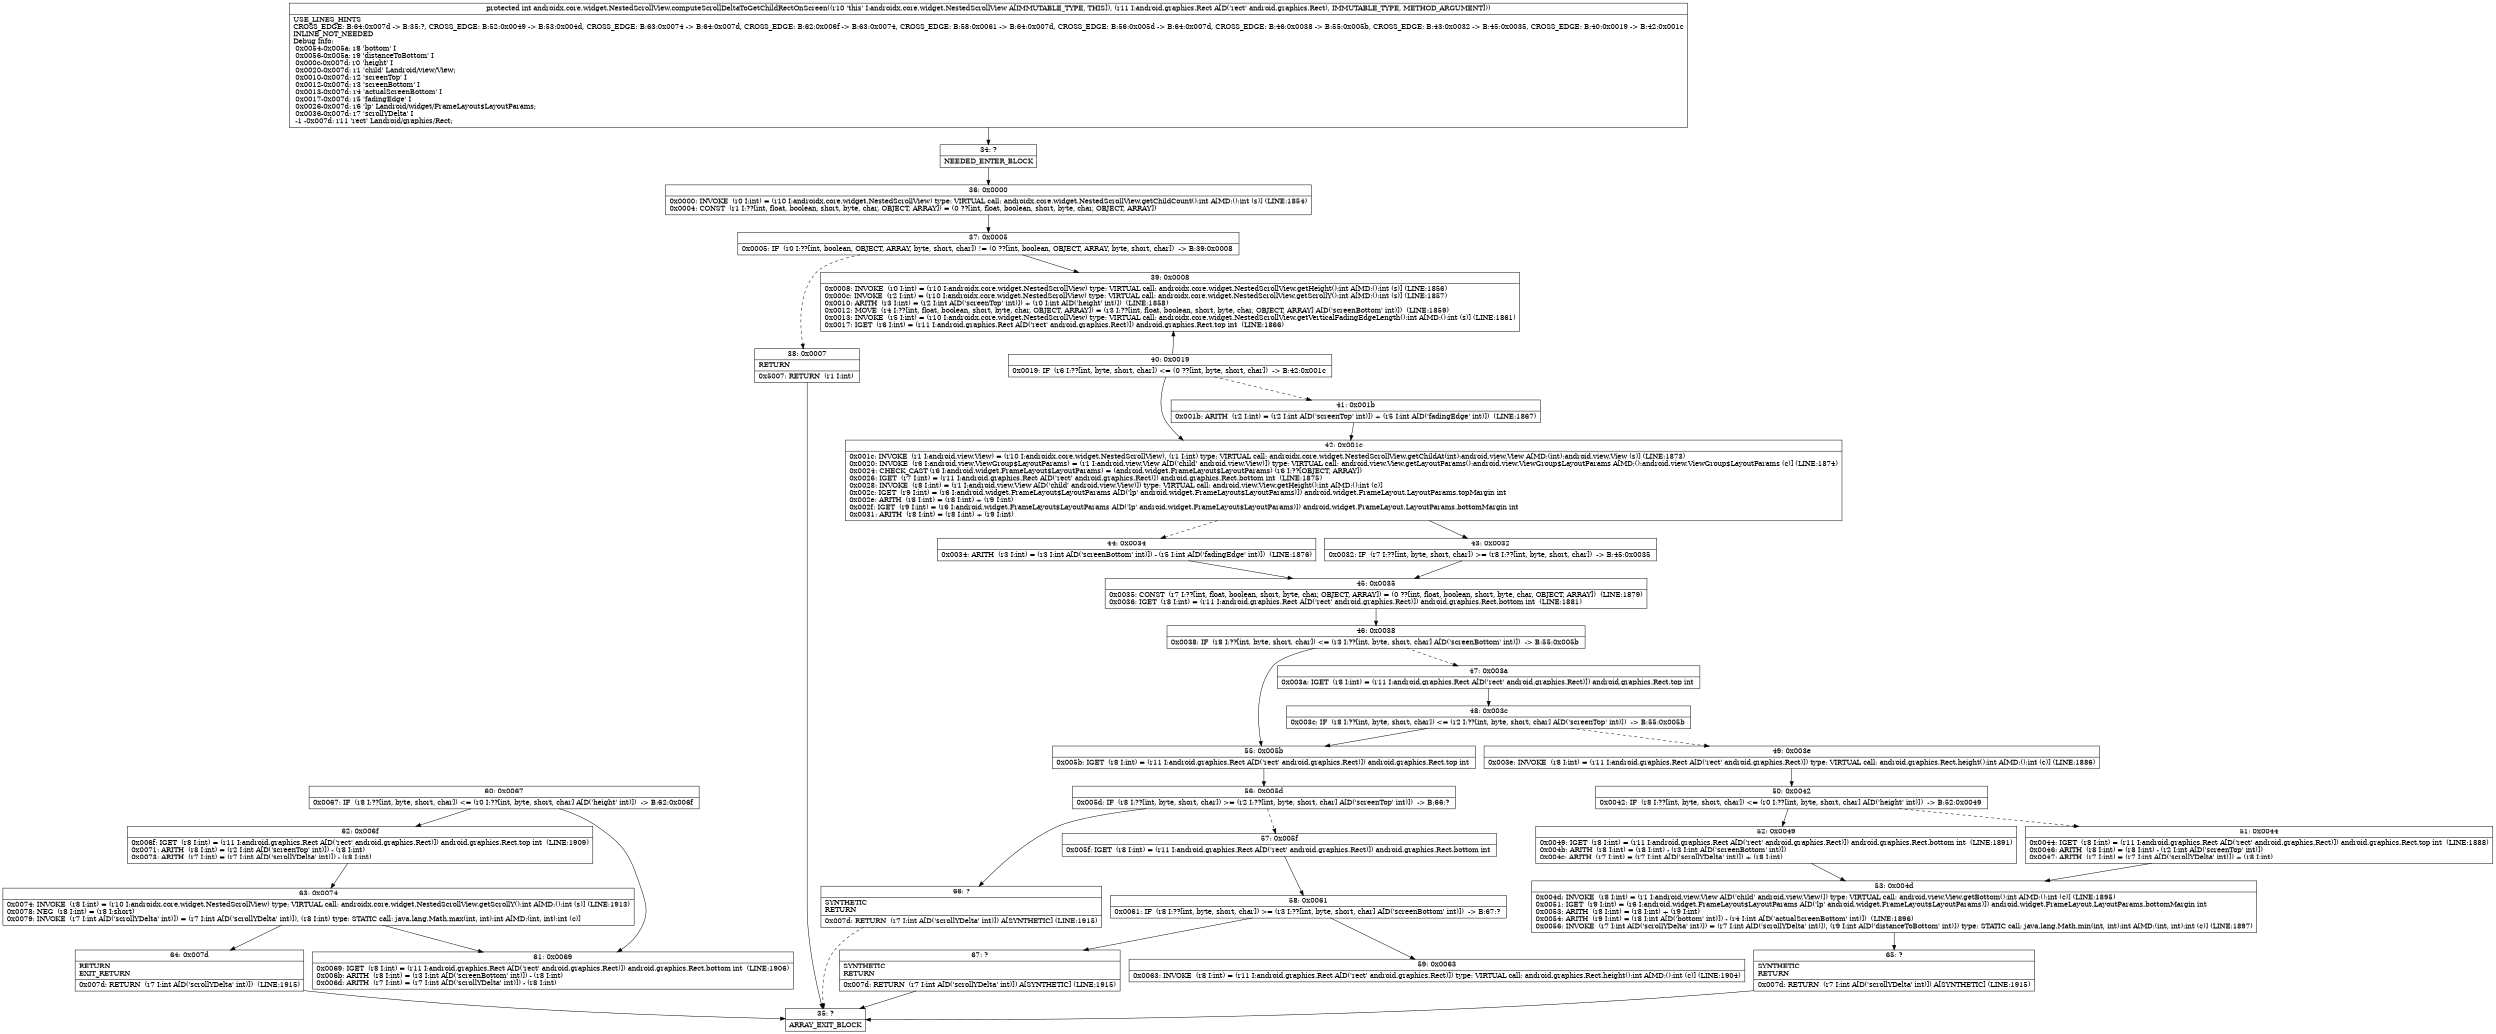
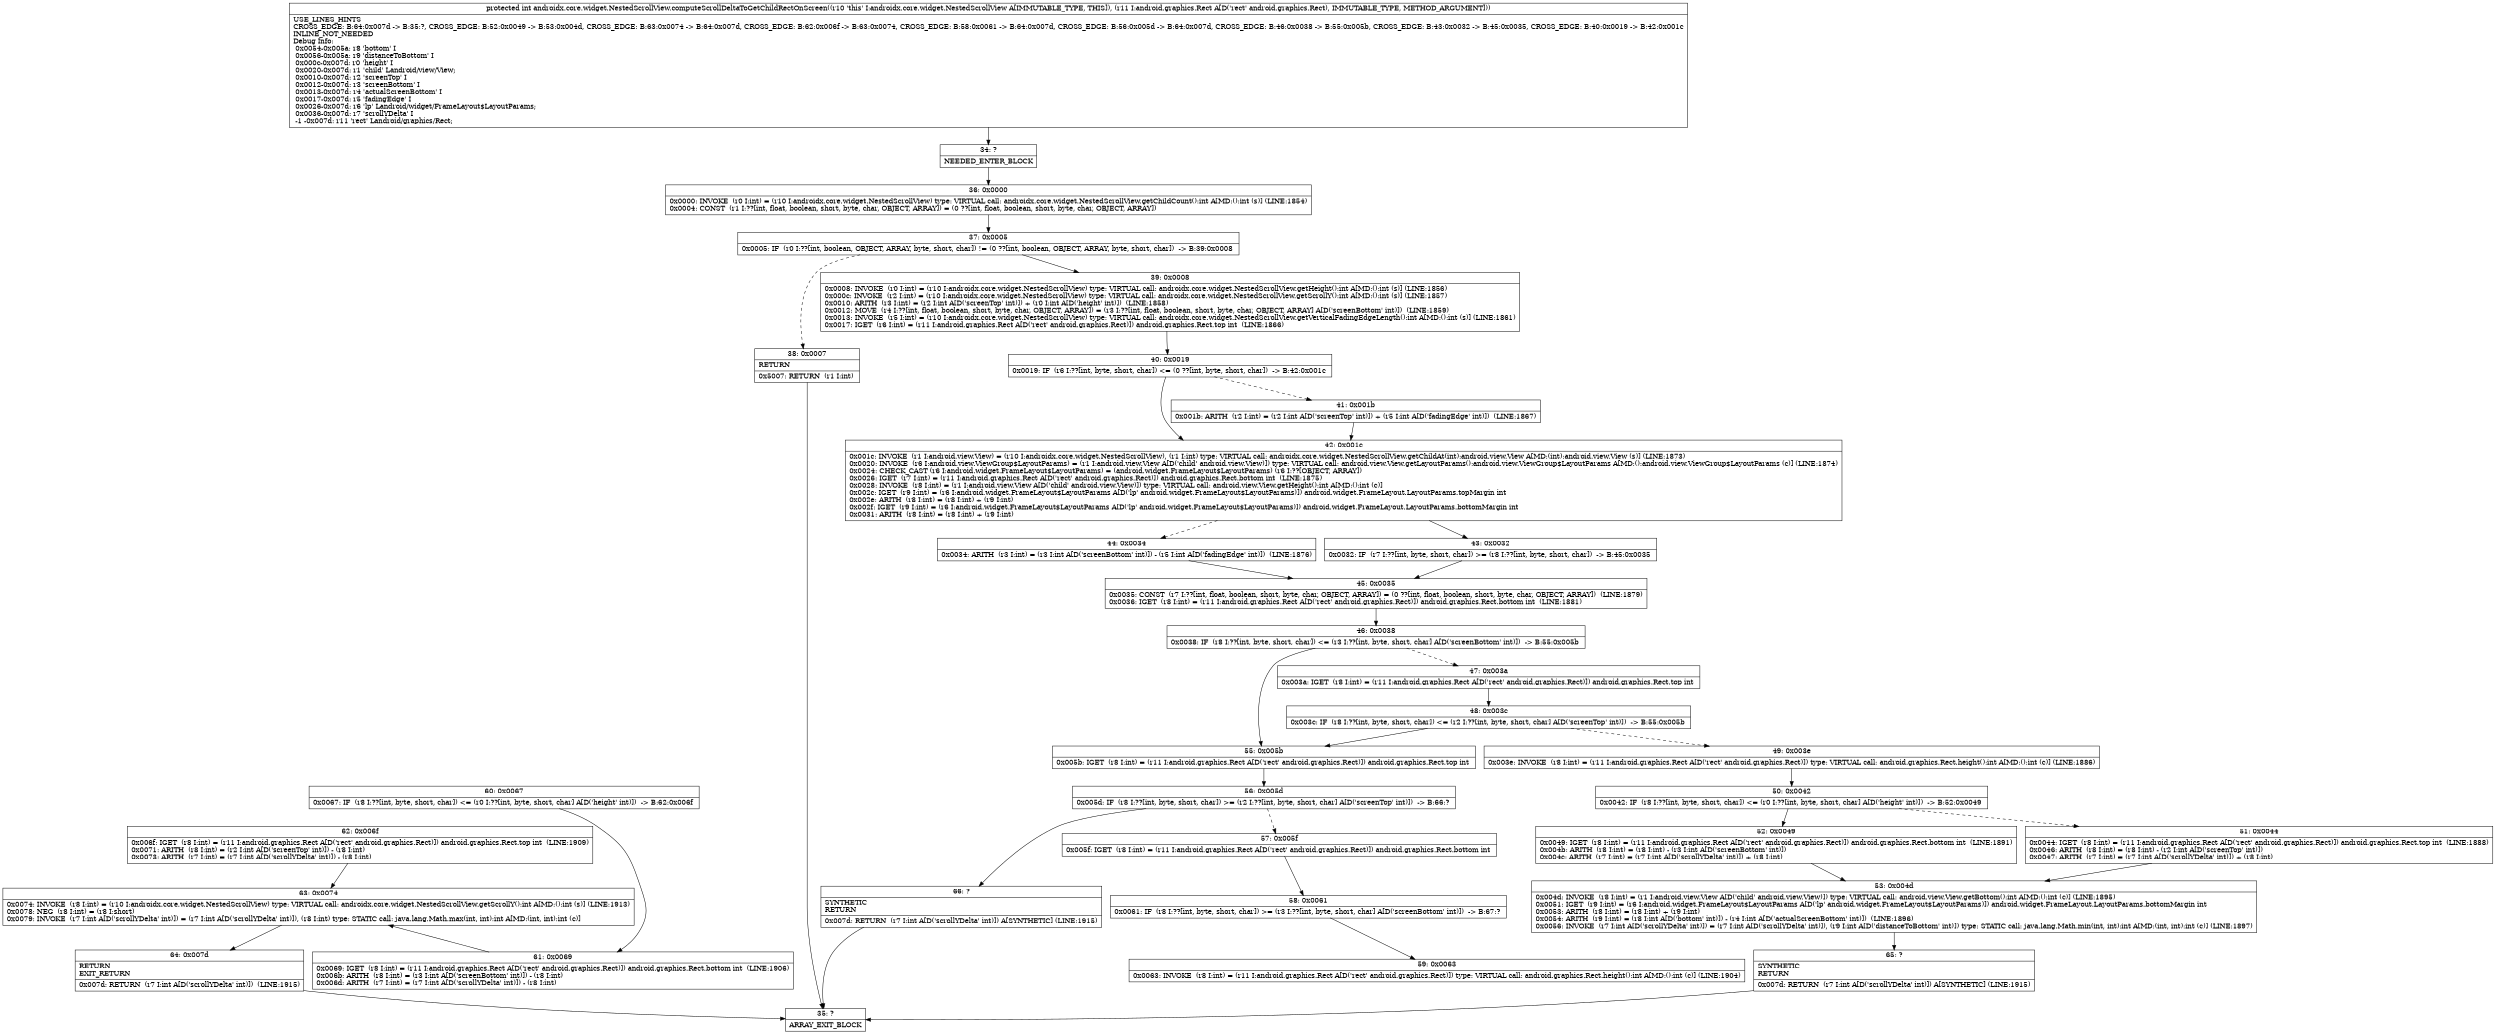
  digraph {
    node [shape=record]
    n1 [label="{34\:\ ?|NEEDED_ENTER_BLOCK\l}"]
    n2 [label="{36\:\ 0x0000|0x0000: INVOKE  (r0 I:int) = (r10 I:androidx.core.widget.NestedScrollView) type: VIRTUAL call: androidx.core.widget.NestedScrollView.getChildCount():int A[MD:():int (s)] (LINE:1854)\l0x0004: CONST  (r1 I:??[int, float, boolean, short, byte, char, OBJECT, ARRAY]) = (0 ??[int, float, boolean, short, byte, char, OBJECT, ARRAY]) \l}"]
    n3 [label="{37\:\ 0x0005|0x0005: IF  (r0 I:??[int, boolean, OBJECT, ARRAY, byte, short, char]) != (0 ??[int, boolean, OBJECT, ARRAY, byte, short, char])  \-\> B:39:0x0008 \l}"]
    n4 [label="{38\:\ 0x0007|RETURN\l|0x5007: RETURN  (r1 I:int) \l}"]
    n5 [label="{39\:\ 0x0008|0x0008: INVOKE  (r0 I:int) = (r10 I:androidx.core.widget.NestedScrollView) type: VIRTUAL call: androidx.core.widget.NestedScrollView.getHeight():int A[MD:():int (s)] (LINE:1856)\l0x000c: INVOKE  (r2 I:int) = (r10 I:androidx.core.widget.NestedScrollView) type: VIRTUAL call: androidx.core.widget.NestedScrollView.getScrollY():int A[MD:():int (s)] (LINE:1857)\l0x0010: ARITH  (r3 I:int) = (r2 I:int A[D('screenTop' int)]) + (r0 I:int A[D('height' int)])  (LINE:1858)\l0x0012: MOVE  (r4 I:??[int, float, boolean, short, byte, char, OBJECT, ARRAY]) = (r3 I:??[int, float, boolean, short, byte, char, OBJECT, ARRAY] A[D('screenBottom' int)])  (LINE:1859)\l0x0013: INVOKE  (r5 I:int) = (r10 I:androidx.core.widget.NestedScrollView) type: VIRTUAL call: androidx.core.widget.NestedScrollView.getVerticalFadingEdgeLength():int A[MD:():int (s)] (LINE:1861)\l0x0017: IGET  (r6 I:int) = (r11 I:android.graphics.Rect A[D('rect' android.graphics.Rect)]) android.graphics.Rect.top int  (LINE:1866)\l}"]
    n6 [label="{35\:\ ?|ARRAY_EXIT_BLOCK\l}"]
    n7 [label="{40\:\ 0x0019|0x0019: IF  (r6 I:??[int, byte, short, char]) \<= (0 ??[int, byte, short, char])  \-\> B:42:0x001c \l}"]
    n8 [label="{41\:\ 0x001b|0x001b: ARITH  (r2 I:int) = (r2 I:int A[D('screenTop' int)]) + (r5 I:int A[D('fadingEdge' int)])  (LINE:1867)\l}"]
    n9 [label="{42\:\ 0x001c|0x001c: INVOKE  (r1 I:android.view.View) = (r10 I:androidx.core.widget.NestedScrollView), (r1 I:int) type: VIRTUAL call: androidx.core.widget.NestedScrollView.getChildAt(int):android.view.View A[MD:(int):android.view.View (s)] (LINE:1873)\l0x0020: INVOKE  (r6 I:android.view.ViewGroup$LayoutParams) = (r1 I:android.view.View A[D('child' android.view.View)]) type: VIRTUAL call: android.view.View.getLayoutParams():android.view.ViewGroup$LayoutParams A[MD:():android.view.ViewGroup$LayoutParams (c)] (LINE:1874)\l0x0024: CHECK_CAST (r6 I:android.widget.FrameLayout$LayoutParams) = (android.widget.FrameLayout$LayoutParams) (r6 I:??[OBJECT, ARRAY]) \l0x0026: IGET  (r7 I:int) = (r11 I:android.graphics.Rect A[D('rect' android.graphics.Rect)]) android.graphics.Rect.bottom int  (LINE:1875)\l0x0028: INVOKE  (r8 I:int) = (r1 I:android.view.View A[D('child' android.view.View)]) type: VIRTUAL call: android.view.View.getHeight():int A[MD:():int (c)]\l0x002c: IGET  (r9 I:int) = (r6 I:android.widget.FrameLayout$LayoutParams A[D('lp' android.widget.FrameLayout$LayoutParams)]) android.widget.FrameLayout.LayoutParams.topMargin int \l0x002e: ARITH  (r8 I:int) = (r8 I:int) + (r9 I:int) \l0x002f: IGET  (r9 I:int) = (r6 I:android.widget.FrameLayout$LayoutParams A[D('lp' android.widget.FrameLayout$LayoutParams)]) android.widget.FrameLayout.LayoutParams.bottomMargin int \l0x0031: ARITH  (r8 I:int) = (r8 I:int) + (r9 I:int) \l}"]
    n10 [label="{43\:\ 0x0032|0x0032: IF  (r7 I:??[int, byte, short, char]) \>= (r8 I:??[int, byte, short, char])  \-\> B:45:0x0035 \l}"]
    n11 [label="{44\:\ 0x0034|0x0034: ARITH  (r3 I:int) = (r3 I:int A[D('screenBottom' int)]) \- (r5 I:int A[D('fadingEdge' int)])  (LINE:1876)\l}"]
    n12 [label="{45\:\ 0x0035|0x0035: CONST  (r7 I:??[int, float, boolean, short, byte, char, OBJECT, ARRAY]) = (0 ??[int, float, boolean, short, byte, char, OBJECT, ARRAY])  (LINE:1879)\l0x0036: IGET  (r8 I:int) = (r11 I:android.graphics.Rect A[D('rect' android.graphics.Rect)]) android.graphics.Rect.bottom int  (LINE:1881)\l}"]
    n13 [label="{46\:\ 0x0038|0x0038: IF  (r8 I:??[int, byte, short, char]) \<= (r3 I:??[int, byte, short, char] A[D('screenBottom' int)])  \-\> B:55:0x005b \l}"]
    n14 [label="{47\:\ 0x003a|0x003a: IGET  (r8 I:int) = (r11 I:android.graphics.Rect A[D('rect' android.graphics.Rect)]) android.graphics.Rect.top int \l}"]
    n15 [label="{55\:\ 0x005b|0x005b: IGET  (r8 I:int) = (r11 I:android.graphics.Rect A[D('rect' android.graphics.Rect)]) android.graphics.Rect.top int \l}"]
    n16 [label="{48\:\ 0x003c|0x003c: IF  (r8 I:??[int, byte, short, char]) \<= (r2 I:??[int, byte, short, char] A[D('screenTop' int)])  \-\> B:55:0x005b \l}"]
    n17 [label="{56\:\ 0x005d|0x005d: IF  (r8 I:??[int, byte, short, char]) \>= (r2 I:??[int, byte, short, char] A[D('screenTop' int)])  \-\> B:66:? \l}"]
    n18 [label="{49\:\ 0x003e|0x003e: INVOKE  (r8 I:int) = (r11 I:android.graphics.Rect A[D('rect' android.graphics.Rect)]) type: VIRTUAL call: android.graphics.Rect.height():int A[MD:():int (c)] (LINE:1886)\l}"]
    n19 [label="{50\:\ 0x0042|0x0042: IF  (r8 I:??[int, byte, short, char]) \<= (r0 I:??[int, byte, short, char] A[D('height' int)])  \-\> B:52:0x0049 \l}"]
    n20 [label="{51\:\ 0x0044|0x0044: IGET  (r8 I:int) = (r11 I:android.graphics.Rect A[D('rect' android.graphics.Rect)]) android.graphics.Rect.top int  (LINE:1888)\l0x0046: ARITH  (r8 I:int) = (r8 I:int) \- (r2 I:int A[D('screenTop' int)]) \l0x0047: ARITH  (r7 I:int) = (r7 I:int A[D('scrollYDelta' int)]) + (r8 I:int) \l}"]
    n21 [label="{52\:\ 0x0049|0x0049: IGET  (r8 I:int) = (r11 I:android.graphics.Rect A[D('rect' android.graphics.Rect)]) android.graphics.Rect.bottom int  (LINE:1891)\l0x004b: ARITH  (r8 I:int) = (r8 I:int) \- (r3 I:int A[D('screenBottom' int)]) \l0x004c: ARITH  (r7 I:int) = (r7 I:int A[D('scrollYDelta' int)]) + (r8 I:int) \l}"]
    n22 [label="{53\:\ 0x004d|0x004d: INVOKE  (r8 I:int) = (r1 I:android.view.View A[D('child' android.view.View)]) type: VIRTUAL call: android.view.View.getBottom():int A[MD:():int (c)] (LINE:1895)\l0x0051: IGET  (r9 I:int) = (r6 I:android.widget.FrameLayout$LayoutParams A[D('lp' android.widget.FrameLayout$LayoutParams)]) android.widget.FrameLayout.LayoutParams.bottomMargin int \l0x0053: ARITH  (r8 I:int) = (r8 I:int) + (r9 I:int) \l0x0054: ARITH  (r9 I:int) = (r8 I:int A[D('bottom' int)]) \- (r4 I:int A[D('actualScreenBottom' int)])  (LINE:1896)\l0x0056: INVOKE  (r7 I:int A[D('scrollYDelta' int)]) = (r7 I:int A[D('scrollYDelta' int)]), (r9 I:int A[D('distanceToBottom' int)]) type: STATIC call: java.lang.Math.min(int, int):int A[MD:(int, int):int (c)] (LINE:1897)\l}"]
    n23 [label="{65\:\ ?|SYNTHETIC\lRETURN\l|0x007d: RETURN  (r7 I:int A[D('scrollYDelta' int)]) A[SYNTHETIC] (LINE:1915)\l}"]
    n24 [label="{57\:\ 0x005f|0x005f: IGET  (r8 I:int) = (r11 I:android.graphics.Rect A[D('rect' android.graphics.Rect)]) android.graphics.Rect.bottom int \l}"]
    n25 [label="{66\:\ ?|SYNTHETIC\lRETURN\l|0x007d: RETURN  (r7 I:int A[D('scrollYDelta' int)]) A[SYNTHETIC] (LINE:1915)\l}"]
    n26 [label="{58\:\ 0x0061|0x0061: IF  (r8 I:??[int, byte, short, char]) \>= (r3 I:??[int, byte, short, char] A[D('screenBottom' int)])  \-\> B:67:? \l}"]
    n27 [label="{59\:\ 0x0063|0x0063: INVOKE  (r8 I:int) = (r11 I:android.graphics.Rect A[D('rect' android.graphics.Rect)]) type: VIRTUAL call: android.graphics.Rect.height():int A[MD:():int (c)] (LINE:1904)\l}"]
-   n28 [label="{67\:\ ?|SYNTHETIC\lRETURN\l|0x007d: RETURN  (r7 I:int A[D('scrollYDelta' int)]) A[SYNTHETIC] (LINE:1915)\l}"]
    n29 [label="{60\:\ 0x0067|0x0067: IF  (r8 I:??[int, byte, short, char]) \<= (r0 I:??[int, byte, short, char] A[D('height' int)])  \-\> B:62:0x006f \l}"]
    n30 [label="{61\:\ 0x0069|0x0069: IGET  (r8 I:int) = (r11 I:android.graphics.Rect A[D('rect' android.graphics.Rect)]) android.graphics.Rect.bottom int  (LINE:1906)\l0x006b: ARITH  (r8 I:int) = (r3 I:int A[D('screenBottom' int)]) \- (r8 I:int) \l0x006d: ARITH  (r7 I:int) = (r7 I:int A[D('scrollYDelta' int)]) \- (r8 I:int) \l}"]
    n31 [label="{62\:\ 0x006f|0x006f: IGET  (r8 I:int) = (r11 I:android.graphics.Rect A[D('rect' android.graphics.Rect)]) android.graphics.Rect.top int  (LINE:1909)\l0x0071: ARITH  (r8 I:int) = (r2 I:int A[D('screenTop' int)]) \- (r8 I:int) \l0x0073: ARITH  (r7 I:int) = (r7 I:int A[D('scrollYDelta' int)]) \- (r8 I:int) \l}"]
    n32 [label="{63\:\ 0x0074|0x0074: INVOKE  (r8 I:int) = (r10 I:androidx.core.widget.NestedScrollView) type: VIRTUAL call: androidx.core.widget.NestedScrollView.getScrollY():int A[MD:():int (s)] (LINE:1913)\l0x0078: NEG  (r8 I:int) = (r8 I:short) \l0x0079: INVOKE  (r7 I:int A[D('scrollYDelta' int)]) = (r7 I:int A[D('scrollYDelta' int)]), (r8 I:int) type: STATIC call: java.lang.Math.max(int, int):int A[MD:(int, int):int (c)]\l}"]
    n33 [label="{64\:\ 0x007d|RETURN\lEXIT_RETURN\l|0x007d: RETURN  (r7 I:int A[D('scrollYDelta' int)])  (LINE:1915)\l}"]
    n34 [label="{protected int androidx.core.widget.NestedScrollView.computeScrollDeltaToGetChildRectOnScreen((r10 'this' I:androidx.core.widget.NestedScrollView A[IMMUTABLE_TYPE, THIS]), (r11 I:android.graphics.Rect A[D('rect' android.graphics.Rect), IMMUTABLE_TYPE, METHOD_ARGUMENT]))  | USE_LINES_HINTS\lCROSS_EDGE: B:64:0x007d \-\> B:35:?, CROSS_EDGE: B:52:0x0049 \-\> B:53:0x004d, CROSS_EDGE: B:63:0x0074 \-\> B:64:0x007d, CROSS_EDGE: B:62:0x006f \-\> B:63:0x0074, CROSS_EDGE: B:58:0x0061 \-\> B:64:0x007d, CROSS_EDGE: B:56:0x005d \-\> B:64:0x007d, CROSS_EDGE: B:46:0x0038 \-\> B:55:0x005b, CROSS_EDGE: B:43:0x0032 \-\> B:45:0x0035, CROSS_EDGE: B:40:0x0019 \-\> B:42:0x001c\lINLINE_NOT_NEEDED\lDebug Info:\l  0x0054\-0x005a: r8 'bottom' I\l  0x0056\-0x005a: r9 'distanceToBottom' I\l  0x000c\-0x007d: r0 'height' I\l  0x0020\-0x007d: r1 'child' Landroid\/view\/View;\l  0x0010\-0x007d: r2 'screenTop' I\l  0x0012\-0x007d: r3 'screenBottom' I\l  0x0013\-0x007d: r4 'actualScreenBottom' I\l  0x0017\-0x007d: r5 'fadingEdge' I\l  0x0026\-0x007d: r6 'lp' Landroid\/widget\/FrameLayout$LayoutParams;\l  0x0036\-0x007d: r7 'scrollYDelta' I\l  \-1 \-0x007d: r11 'rect' Landroid\/graphics\/Rect;\l}"]
    n1 -> n2
    n2 -> n3
    n3 -> n4 [style=dashed]
    n3 -> n5
    n4 -> n6
-   n7 -> n5
+   n5 -> n7
    n7 -> n8 [style=dashed]
    n7 -> n9
    n8 -> n9
    n9 -> n10
    n9 -> n11 [style=dashed]
    n10 -> n12
    n11 -> n12
    n12 -> n13
    n13 -> n14 [style=dashed]
    n13 -> n15
    n14 -> n16
    n15 -> n17
    n16 -> n15
    n16 -> n18 [style=dashed]
    n17 -> n24 [style=dashed]
    n17 -> n25
    n18 -> n19
    n19 -> n20 [style=dashed]
    n19 -> n21
    n20 -> n22
    n21 -> n22
    n22 -> n23
    n23 -> n6
    n24 -> n26
-   n25 -> n6 [style=dashed]
+   n25 -> n6
    n26 -> n27 [style=solid]
-   n26 -> n28
-   n28 -> n6
    n29 -> n30 [style=solid]
-   n29 -> n31
-   n32 -> n30
+   n30 -> n32
    n31 -> n32
    n32 -> n33
    n33 -> n6
    n34 -> n1
  }
